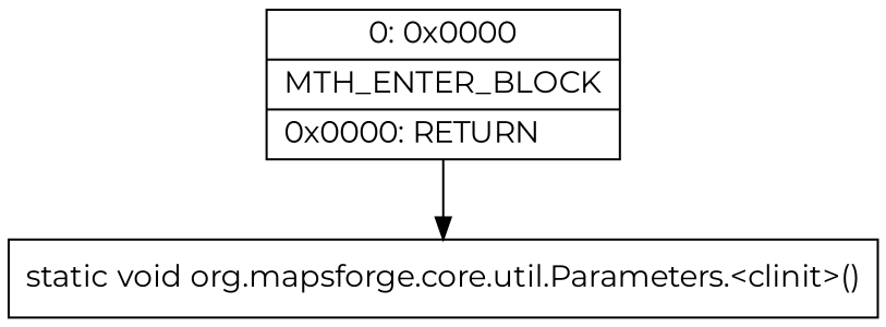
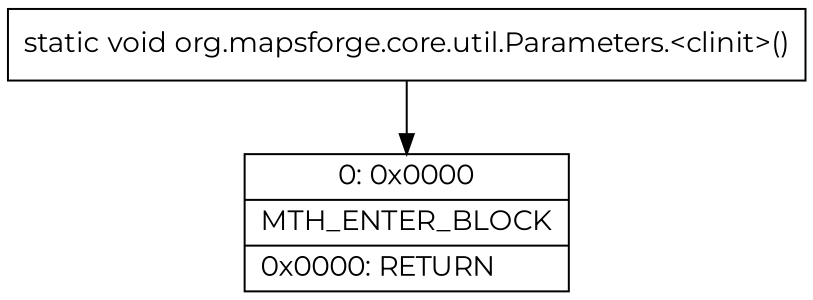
  digraph {
    fontname=Montserrat
    node [shape=record fontname=Montserrat]
    n1 [label="{0\:\ 0x0000|MTH_ENTER_BLOCK\l|0x0000: RETURN   \l}"]
    n2 [label="{static void org.mapsforge.core.util.Parameters.\<clinit\>() }"]
-   n1 -> n2 [fontname=Montserrat]
+   n2 -> n1 [fontname=Montserrat]
  }
